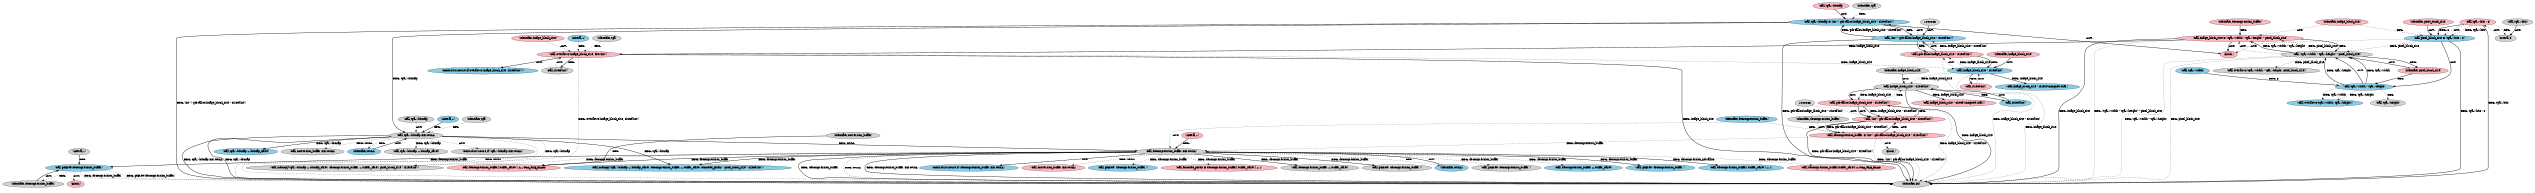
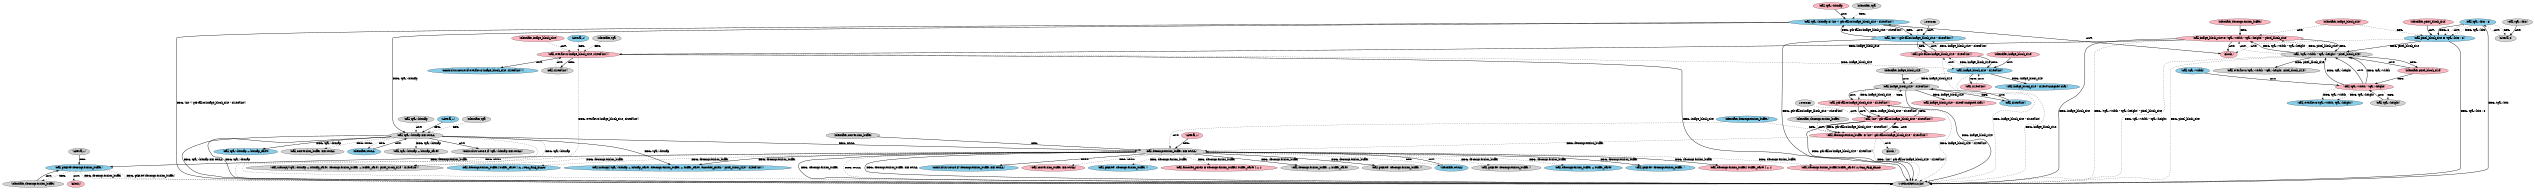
  digraph {
    node [fillcolor=lightgrey style=filled]
    edge [style=bold]
    n1 [fillcolor=skyblue label="(Call,gdFree(decompression_buffer))"]
-   n2 [label="(Identifier,int)"]
+   n2 [label="(MethodReturn,int)"]
    n3 [fillcolor=lightpink label="(Block,)"]
    n4 [label="(Identifier,decompression_buffer)"]
    n5 [label="(Call,decompression_buffer == NULL)"]
    n6 [fillcolor=lightpink label="(Call,decompression_buffer[buffer_caret] & TGA_RLE_FLAG)"]
    n7 [fillcolor=skyblue label="(ControlStructure,if (decompression_buffer == NULL))"]
    n8 [fillcolor=lightpink label="(Call,conversion_buffer == NULL)"]
    n9 [label="(Call,memcpy(tga->bitmap + bitmap_caret, decompression_buffer + buffer_caret, pixel_block_size * sizeof(int)))"]
-   n10 [fillcolor=lightpink label="(Call,decompression_buffer[ buffer_caret ] & ~TGA_RLE_FLAG)"]
+   n10 [fillcolor=skyblue label="(Call,decompression_buffer[ buffer_caret ] & ~TGA_RLE_FLAG)"]
    n11 [fillcolor=skyblue label="(Call,gdFree( decompression_buffer ))"]
    n12 [fillcolor=lightpink label="(Call,encoded_pixels = decompression_buffer[ buffer_caret ] + 1)"]
    n13 [label="(Call,decompression_buffer + buffer_caret)"]
    n14 [label="(Call,gdFree( decompression_buffer ))"]
    n15 [fillcolor=skyblue label="(Identifier,NULL)"]
    n16 [label="(Call,gdFree( decompression_buffer ))"]
    n17 [fillcolor=skyblue label="(Call,decompression_buffer + buffer_caret)"]
    n18 [fillcolor=skyblue label="(Call,memcpy(tga->bitmap + bitmap_caret, decompression_buffer + buffer_caret, encoded_pixels * pixel_block_size * sizeof(int)))"]
    n19 [fillcolor=skyblue label="(Call,gdFree( decompression_buffer ))"]
-   n20 [fillcolor=skyblue label="(Call,decompression_buffer[ buffer_caret ] + 1)"]
+   n20 [fillcolor=lightpink label="(Call,decompression_buffer[ buffer_caret ] + 1)"]
    n21 [fillcolor=lightpink label="(Call,decompression_buffer = (int*) gdMalloc(image_block_size * sizeof(int)))"]
    n22 [fillcolor=lightpink label="(Call,(int*) gdMalloc(image_block_size * sizeof(int)))"]
    n23 [label="(Block,)"]
    n24 [fillcolor=lightpink label="(Call,gdMalloc(image_block_size * sizeof(int)))"]
    n25 [label="(Call,image_block_size * sizeof(int))"]
    n26 [fillcolor=skyblue label="(Call,sizeof(int))"]
    n27 [fillcolor=lightpink label="(Call,image_block_size * sizeof(unsigned char))"]
    n28 [fillcolor=skyblue label="(Call,image_block_size * sizeof(int))"]
    n29 [fillcolor=lightpink label="(Call,gdMalloc(image_block_size * sizeof(int)))"]
    n30 [fillcolor=skyblue label="(Call,image_block_size * sizeof(unsigned char))"]
    n31 [fillcolor=lightpink label="(Call,sizeof(int))"]
    n32 [fillcolor=skyblue label="(Call,(int *) gdMalloc(image_block_size * sizeof(int)))"]
-   n33 [fillcolor=lightpink label="(Call,overflow2(image_block_size, bits(int)))"]
+   n33 [fillcolor=lightpink label="(Call,overflow2(image_block_size, sizeof(int)))"]
    n34 [fillcolor=skyblue label="(ControlStructure,if(overflow2(image_block_size, sizeof(int))))"]
    n35 [label="(Call,sizeof(int))"]
    n36 [fillcolor=lightpink label="(Call,image_block_size = (tga->width * tga->height) * pixel_block_size)"]
    n37 [label="(Call,(tga->width * tga->height) * pixel_block_size)"]
    n38 [fillcolor=lightpink label="(Block,)"]
    n39 [fillcolor=lightpink label="(Identifier,pixel_block_size)"]
    n40 [label="(Call,overflow2(tga->width * tga->height, pixel_block_size))"]
-   n41 [fillcolor=skyblue label="(Call,tga->width * tga->height)"]
+   n41 [fillcolor=lightpink label="(Call,tga->width * tga->height)"]
    n42 [fillcolor=skyblue label="(Call,overflow2(tga->width, tga->height))"]
    n43 [label="(Call,tga->height)"]
    n44 [fillcolor=skyblue label="(Call,pixel_block_size = (tga->bits / 8))"]
-   n45 [fillcolor=lightpink label="(Call,tga->bits / 8)"]
+   n45 [fillcolor=skyblue label="(Call,tga->bits / 8)"]
    n46 [label="(Literal,8)"]
    n47 [label="(Call,tga->bitmap == NULL)"]
    n48 [fillcolor=skyblue label="(Call,tga->bitmap + bitmap_caret)"]
    n49 [label="(Call,conversion_buffer == NULL)"]
    n50 [fillcolor=skyblue label="(Identifier,NULL)"]
    n51 [label="(Call,tga->bitmap + bitmap_caret)"]
    n52 [label="(ControlStructure,if (tga->bitmap == NULL))"]
    n53 [fillcolor=skyblue label="(Call,tga->bitmap = (int *) gdMalloc(image_block_size * sizeof(int)))"]
    n54 [fillcolor=lightpink label="(Literal,1)"]
    n55 [label="(Identifier,tga)"]
    n56 [fillcolor=lightpink label="(Identifier,image_block_size)"]
    n57 [fillcolor=lightpink label="(Identifier,image_block_size)"]
    n58 [fillcolor=skyblue label="(Literal,1)"]
    n59 [label="(Identifier,conversion_buffer)"]
    n60 [fillcolor=skyblue label="(Call,tga->width)"]
    n61 [fillcolor=lightpink label="(Identifier,pixel_block_size)"]
    n62 [label="(Call,tga->bitmap)"]
    n63 [fillcolor=lightpink label="(Identifier,decompression_buffer)"]
    n64 [label="(Call,tga->bits)"]
    n65 [label="(Identifier,decompression_buffer)"]
    n66 [label="(Literal,1)"]
    n67 [label="(Identifier,tga)"]
    n68 [fillcolor=lightpink label="(Identifier,image_block_size)"]
    n69 [fillcolor=skyblue label="(Identifier,decompression_buffer)"]
    n70 [label="(Identifier,image_block_size)"]
    n71 [fillcolor=skyblue label="(Literal,1)"]
    n72 [fillcolor=lightpink label="(Call,tga->bitmap)"]
    n73 [label="(Identifier,tga)"]
    1000283
    1000205
    n1 -> n2 [label="DDG: gdFree(decompression_buffer)" style=dashed]
    n1 -> n2 [label="DDG: decompression_buffer" style=dashed]
    n1 -> n3 [label="AST: " style=dashed]
    n1 -> n4 [label="CFG: " style=dashed]
    n4 -> n1 [label="AST: "]
    n5 -> n1 [label="DDG: decompression_buffer"]
    n5 -> n2 [label="DDG: decompression_buffer"]
    n5 -> n2 [label="DDG: NULL" style=dashed]
    n5 -> n2 [label="DDG: decompression_buffer == NULL"]
    n5 -> n6 [label="DDG: decompression_buffer" style=dashed]
-   n5 -> n7 [label="AST: "]
+   n5 -> n7 [label="NULL: "]
    n5 -> n8 [label="DDG: NULL" style=dashed]
    n5 -> n9 [label="DDG: decompression_buffer" style=dashed]
-   n5 -> n10 [label="DDG: decompression_buffer"]
+   n5 -> n10 [label="DDG: decompression_buffer" style=dashed]
    n5 -> n11 [label="DDG: decompression_buffer" style=dashed]
    n5 -> n12 [label="DDG: decompression_buffer" style=dashed]
    n5 -> n13 [label="DDG: decompression_buffer"]
    n5 -> n14 [label="DDG: decompression_buffer"]
    n5 -> n15 [label="CFG: " style=dashed]
    n5 -> n16 [label="DDG: decompression_buffer" style=dashed]
    n5 -> n17 [label="DDG: decompression_buffer" style=dashed]
    n5 -> n18 [label="DDG: decompression_buffer"]
    n5 -> n19 [label="DDG: decompression_buffer"]
-   n5 -> n20 [label="DDG: decompression_gdMalloc"]
+   n5 -> n20 [label="DDG: decompression_buffer"]
    n15 -> n5 [label="AST: "]
    n21 -> n2 [label="DDG: (int*) gdMalloc(image_block_size * sizeof(int))" style=dashed]
    n21 -> n5 [label="DDG: decompression_buffer" style=dashed]
    n21 -> n22 [label="CFG: "]
    n21 -> n23 [label="AST: " style=dashed]
    n22 -> n2 [label="DDG: gdMalloc(image_block_size * sizeof(int))"]
    n22 -> n21 [label="AST: " style=dashed]
    n22 -> n21 [label="DDG: gdMalloc(image_block_size * sizeof(int))"]
    n22 -> n24 [label="CFG: "]
    n24 -> n2 [label="DDG: image_block_size * sizeof(int)" style=dashed]
    n24 -> n22 [label="AST: "]
    n24 -> n22 [label="DDG: image_block_size * sizeof(int)"]
    n24 -> n25 [label="CFG: " style=dashed]
    n25 -> n2 [label="DDG: image_block_size"]
    n25 -> n24 [label="AST: "]
    n25 -> n24 [label="DDG: image_block_size" style=dashed]
    n25 -> n26 [label="CFG: "]
    n25 -> n27 [label="DDG: image_block_size"]
    n26 -> n25 [label="AST: "]
    n28 -> n2 [label="DDG: image_block_size" style=dashed]
    n28 -> n25 [label="DDG: image_block_size" style=dashed]
    n28 -> n29 [label="AST: " style=dashed]
    n28 -> n29 [label="DDG: image_block_size" style=dashed]
    n28 -> n30 [label="DDG: image_block_size"]
    n28 -> n31 [label="CFG: "]
    n29 -> n2 [label="DDG: image_block_size * sizeof(int)" style=dashed]
    n29 -> n28 [label="CFG: "]
    n29 -> n32 [label="AST: "]
    n29 -> n32 [label="DDG: image_block_size * sizeof(int)" style=dashed]
    n31 -> n28 [label="AST: " style=dashed]
    n32 -> n2 [label="DDG: gdMalloc(image_block_size * sizeof(int))"]
    n32 -> n29 [label="CFG: "]
    n32 -> n53 [label="AST: " style=dashed]
    n32 -> n53 [label="DDG: gdMalloc(image_block_size * sizeof(int))"]
    n33 -> n2 [label="DDG: image_block_size"]
    n33 -> n2 [label="DDG: overflow2(image_block_size, sizeof(int))" style=dashed]
    n33 -> n28 [label="DDG: image_block_size" style=dashed]
    n33 -> n34 [label="AST: "]
    n33 -> n35 [label="CFG: "]
    n35 -> n33 [label="AST: " style=dashed]
    n36 -> n2 [label="DDG: image_block_size"]
    n36 -> n2 [label="DDG: (tga->width * tga->height) * pixel_block_size" style=dashed]
    n36 -> n33 [label="DDG: image_block_size"]
    n36 -> n37 [label="CFG: "]
    n36 -> n38 [label="AST: "]
    n37 -> n2 [label="DDG: pixel_block_size" style=dashed]
    n37 -> n2 [label="DDG: tga->width * tga->height" style=dashed]
    n37 -> n36 [label="AST: " style=dashed]
    n37 -> n36 [label="DDG: tga->width * tga->height"]
    n37 -> n36 [label="DDG: pixel_block_size" style=dashed]
    n37 -> n39 [label="CFG: "]
-   n37 -> n40 [label="DDG: pixel_block_size" style=dashed]
+   n37 -> n40 [label="DDG: pixel_block_size"]
    n39 -> n37 [label="AST: "]
    n39 -> n41 [label="CFG: "]
    n41 -> n37 [label="AST: "]
    n41 -> n37 [label="DDG: tga->width"]
    n41 -> n37 [label="DDG: tga->height"]
    n41 -> n42 [label="DDG: tga->width" style=dashed]
    n41 -> n42 [label="DDG: tga->height" style=dashed]
    n41 -> n43 [label="CFG: " style=dashed]
-   n44 -> n41 [label="AST: "]
+   n43 -> n41 [label="AST: "]
    n44 -> n2 [label="DDG: tga->bits / 8"]
-   n44 -> n37 [label="DDG: pixel_block_size" style=dashed]
+   n44 -> n37 [label="DDG: pixel_block_size"]
    n44 -> n38 [label="AST: " style=dashed]
    n45 -> n2 [label="DDG: tga->bits"]
    n45 -> n44 [label="AST: " style=dashed]
    n45 -> n44 [label="DDG: tga->bits" style=dashed]
    n45 -> n44 [label="DDG: 8"]
    n45 -> n46 [label="CFG: " style=dashed]
    n46 -> n45 [label="AST: " style=dashed]
    n47 -> n2 [label="DDG: NULL" style=dashed]
    n47 -> n2 [label="DDG: tga->bitmap == NULL"]
    n47 -> n2 [label="DDG: tga->bitmap"]
    n47 -> n5 [label="DDG: NULL"]
    n47 -> n9 [label="DDG: tga->bitmap" style=dashed]
    n47 -> n18 [label="DDG: tga->bitmap"]
    n47 -> n48 [label="DDG: tga->bitmap"]
    n47 -> n49 [label="DDG: NULL" style=dashed]
    n47 -> n50 [label="CFG: " style=dashed]
    n47 -> n51 [label="DDG: tga->bitmap" style=dashed]
-   n47 -> n52 [label="AST: " style=dashed]
+   n47 -> n52 [label="AST: "]
    n50 -> n47 [label="AST: "]
    n53 -> n2 [label="DDG: (int *) gdMalloc(image_block_size * sizeof(int))"]
    n53 -> n32 [label="CFG: "]
    n53 -> n38 [label="AST: "]
    n53 -> n47 [label="DDG: tga->bitmap"]
    n54 -> n5 [label="CFG: "]
    n55 -> n47 [label="CFG: " style=dashed]
    n56 -> n36 [label="AST: " style=dashed]
    n56 -> n44 [label="CFG: " style=dashed]
    n57 -> n28 [label="AST: "]
    n58 -> n33 [label="CFG: " style=dashed]
-   n59 -> n10 [label="CFG: "]
-   n60 -> n41 [label="DDG: 8"]
+   n59 -> n5 [label="CFG: "]
+   n60 -> n41 [label="AST: "]
    n61 -> n44 [label="AST: "]
    n62 -> n47 [label="AST: " style=dashed]
    n63 -> n36 [label="CFG: "]
    n64 -> n46 [label="AST: "]
    n65 -> n21 [label="AST: " style=dashed]
    n66 -> n1 [label="CFG: "]
    n67 -> n33 [label="CFG: " style=dashed]
    n68 -> n33 [label="AST: " style=dashed]
    n69 -> n5 [label="AST: " style=dashed]
    n69 -> n21 [label="CFG: " style=dashed]
    n70 -> n25 [label="AST: "]
    n71 -> n47 [label="CFG: "]
    n72 -> n53 [label="AST: "]
    n73 -> n53 [label="CFG: " style=dashed]
    1000283 -> n22 [label="AST: " style=dashed]
    1000205 -> n32 [label="AST: "]
  }
